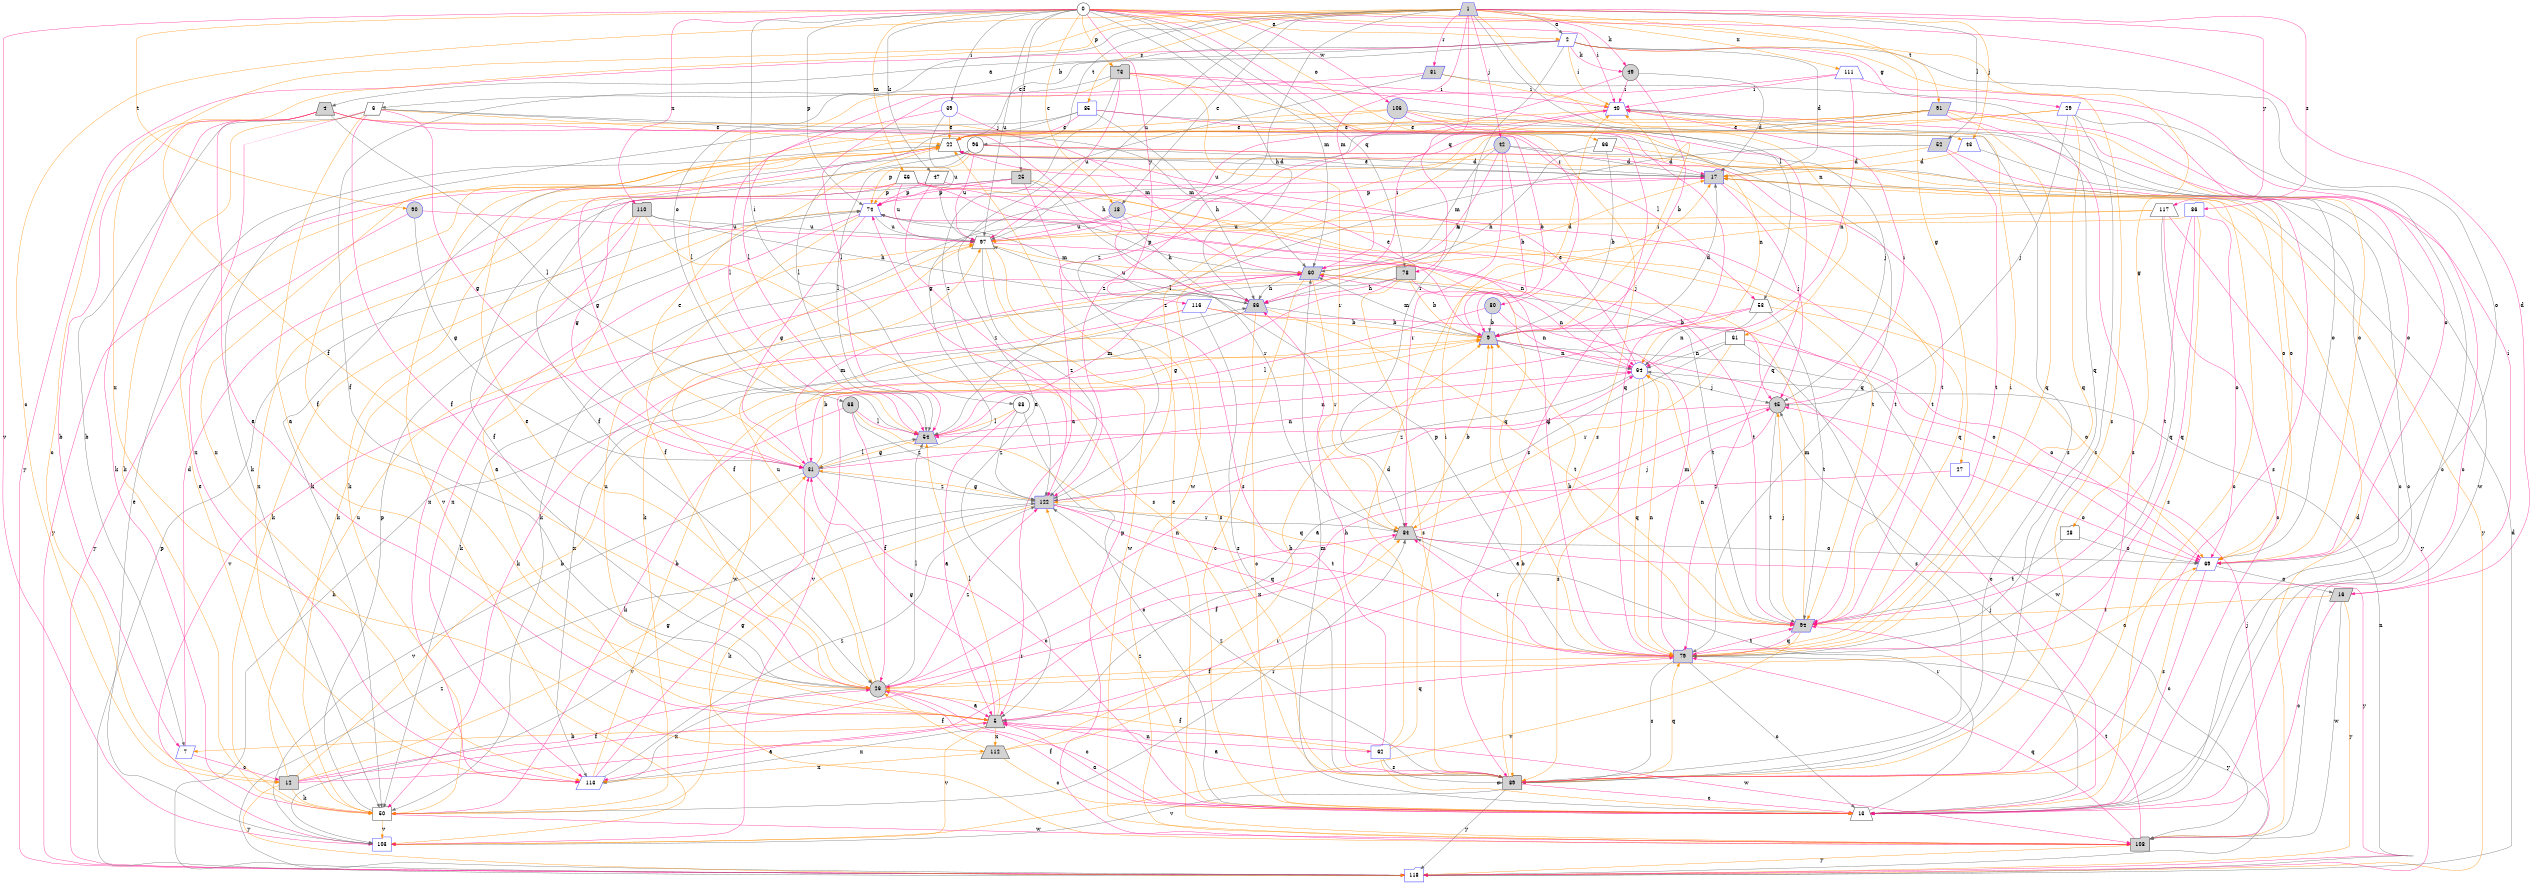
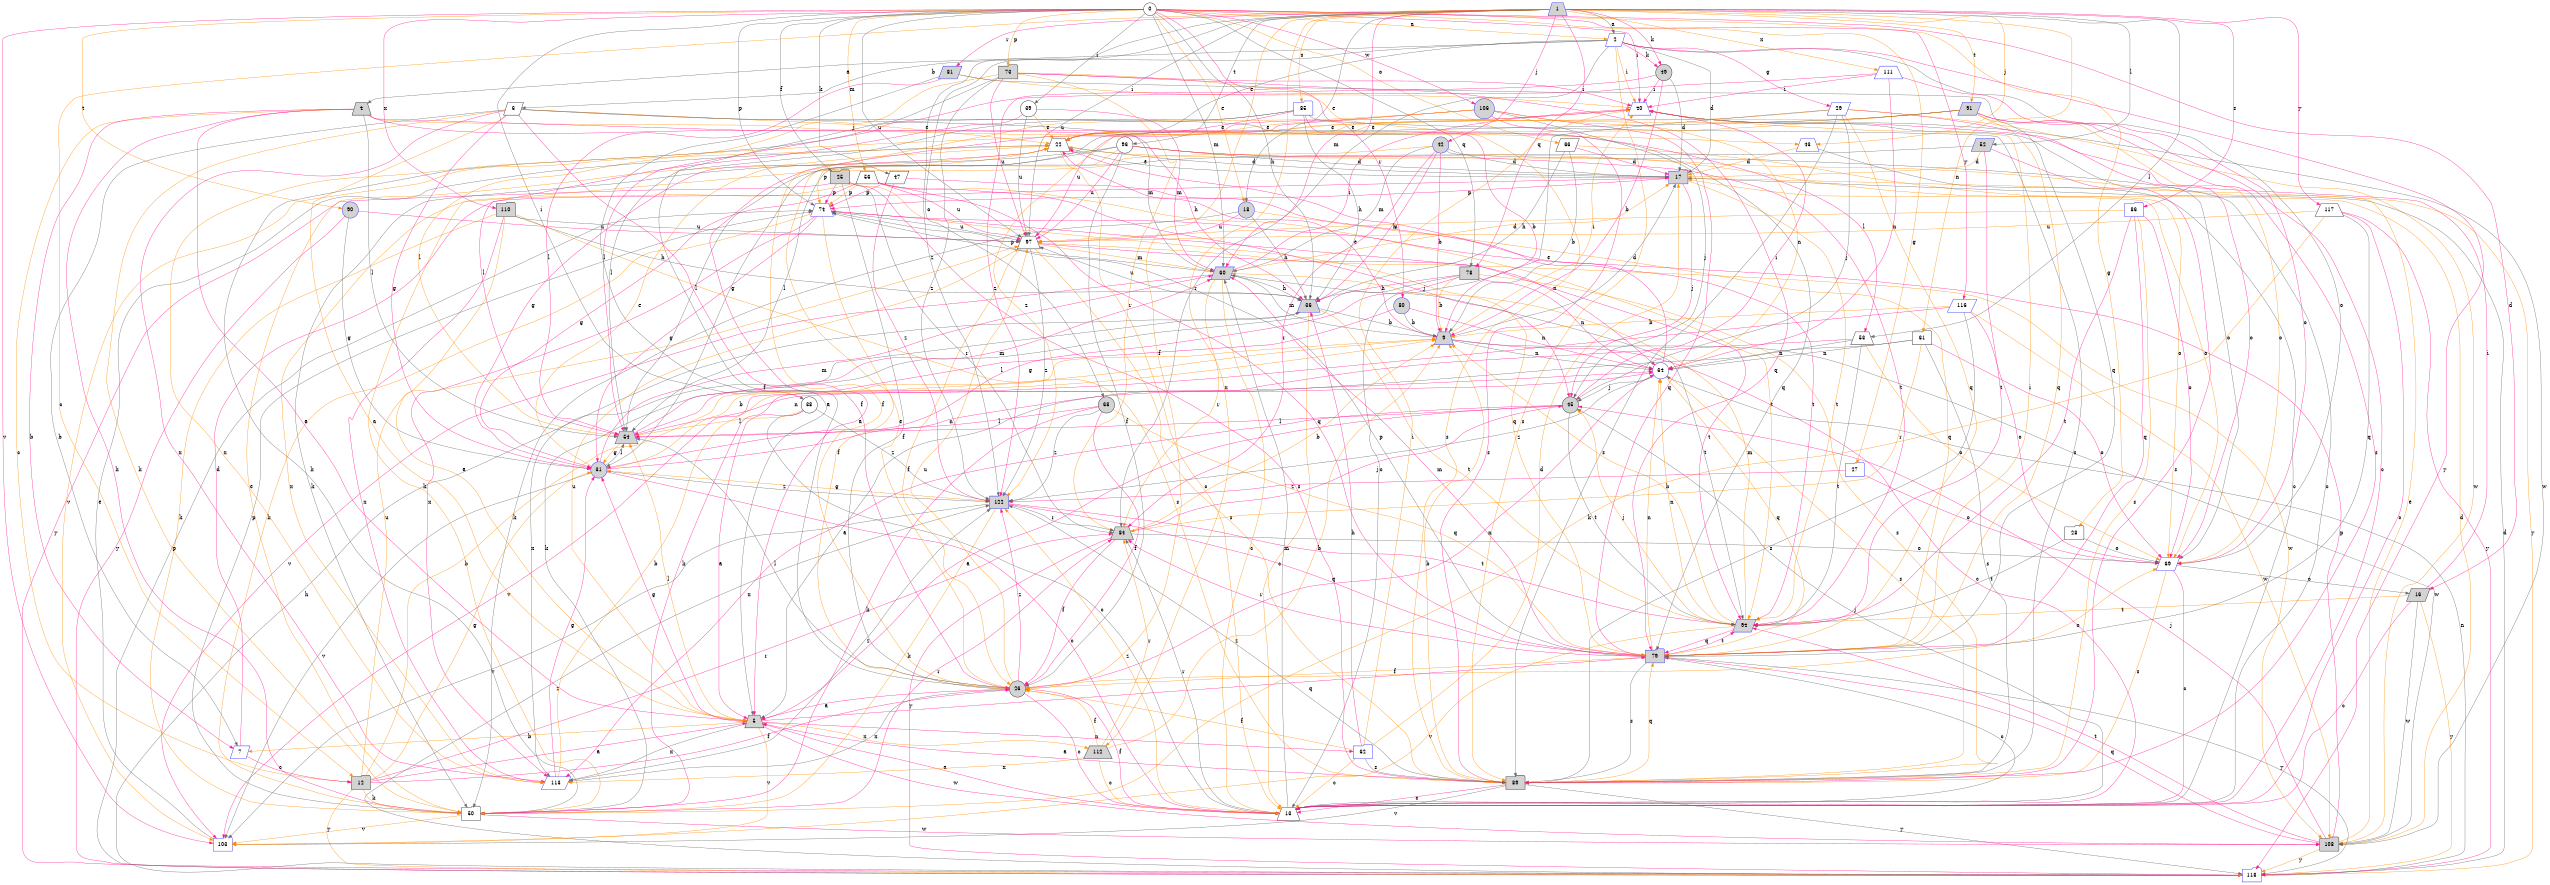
  strict digraph {
    node [color=blue fillcolor=lightgrey shape=folder style=filled]
    edge [color=deeppink]
    0 [color=black fillcolor=white shape=circle]
    2 [fillcolor=white shape=parallelogram]
    16 [color=black shape=parallelogram]
    18 [shape=circle]
    25 [color=black]
    27 [fillcolor=white]
    28 [color=black fillcolor=white]
    36 [shape=trapezium]
    38 [color=black fillcolor=white shape=circle]
-   39 [fillcolor=white shape=circle]
+   39 [color=black fillcolor=white shape=circle]
    40 [fillcolor=white shape=trapezium]
    47 [color=black fillcolor=white shape=parallelogram]
    56 [color=black fillcolor=white shape=trapezium]
    60 [shape=parallelogram]
    66 [color=black fillcolor=white shape=parallelogram]
    73 [color=black]
    74 [fillcolor=white shape=trapezium]
    78 [color=black]
    80 [shape=circle]
    90 [shape=circle]
    97 [color=black fillcolor=white shape=trapezium]
    103 [fillcolor=white]
    106 [shape=circle]
    110 [color=black]
    116 [fillcolor=white shape=parallelogram]
    49 [color=black shape=circle]
    4 [color=black shape=trapezium]
    6 [color=black fillcolor=white shape=parallelogram]
    17
    22 [color=black fillcolor=white shape=trapezium]
    29 [fillcolor=white shape=parallelogram]
    69 [fillcolor=white shape=parallelogram]
    84 [color=black shape=trapezium]
    89 [color=black]
    118 [fillcolor=white]
    108 [color=black]
    13 [color=black fillcolor=white shape=trapezium]
    94 [shape=parallelogram]
    50 [color=black fillcolor=white]
    79
    26 [color=black shape=circle]
    122
    113 [fillcolor=white shape=parallelogram]
    9 [shape=trapezium]
    5 [color=black shape=trapezium]
    54 [shape=trapezium]
    31 [shape=circle]
    45 [color=black shape=circle]
    64 [fillcolor=white shape=circle]
    1 [shape=trapezium]
    12 [color=black]
    42 [shape=circle]
    43 [fillcolor=white shape=trapezium]
    52 [shape=parallelogram]
    53 [color=black fillcolor=white shape=trapezium]
    61 [color=black fillcolor=white]
    68 [color=black shape=circle]
    81 [shape=parallelogram]
    85 [fillcolor=white]
    86 [fillcolor=white]
    91 [shape=parallelogram]
    n62 [color=black fillcolor=white label=96 shape=circle]
    111 [fillcolor=white shape=trapezium]
    112 [color=black shape=trapezium]
    117 [color=black fillcolor=white shape=trapezium]
    7 [fillcolor=white shape=parallelogram]
    62 [fillcolor=white]
    0 -> 2 [color=darkorange label=a]
    0 -> 16 [label=d]
    0 -> 18 [color=darkorange label=e]
    0 -> 25 [color=gray40 label=f]
    0 -> 27 [color=darkorange label=g]
    0 -> 28 [color=darkorange label=g]
    0 -> 36 [color=gray40 label=h]
    0 -> 38 [color=gray40 label=i]
    0 -> 39 [color=gray40 label=i]
    0 -> 40 [label=i]
    0 -> 47 [color=gray40 label=k]
    0 -> 56 [color=darkorange label=m]
    0 -> 60 [color=gray40 label=m]
    0 -> 66 [color=darkorange label=o]
    0 -> 73 [color=darkorange label=p]
    0 -> 74 [color=gray40 label=p]
    0 -> 78 [color=gray40 label=q]
    0 -> 80 [label=r]
    0 -> 90 [color=darkorange label=t]
    0 -> 97 [color=gray40 label=u]
    0 -> 103 [label=v]
    0 -> 106 [label=w]
    0 -> 110 [label=x]
    0 -> 116 [label=y]
    2 -> 40 [color=darkorange label=i]
    2 -> 49 [label=k]
    2 -> 4 [color=gray40 label=a]
    2 -> 6 [color=gray40 label=b]
    2 -> 17 [color=gray40 label=d]
    2 -> 22 [color=gray40 label=e]
    2 -> 29 [label=g]
    2 -> 69 [color=gray40 label=o]
    2 -> 84 [color=gray40 label=r]
    2 -> 89 [color=darkorange label=s]
    2 -> 118 [label=y]
    16 -> 40 [label=i]
    16 -> 118 [color=darkorange label=y]
    16 -> 108 [color=gray40 label=w]
    16 -> 13 [label=c]
    16 -> 94 [color=darkorange label=t]
    18 -> 36 [color=gray40 label=h]
    18 -> 97 [label=u]
    18 -> 50 [color=gray40 label=k]
    18 -> 79 [color=darkorange label=q]
    25 -> 74 [label=p]
    25 -> 84 [color=gray40 label=r]
    25 -> 89 [label=s]
    25 -> 118 [label=y]
    25 -> 79 [color=darkorange label=q]
    25 -> 26 [color=gray40 label=f]
    27 -> 69 [label=o]
    27 -> 122 [label=z]
    28 -> 69 [color=gray40 label=o]
    28 -> 94 [color=gray40 label=t]
    36 -> 97 [color=gray40 label=u]
    36 -> 13 [color=darkorange label=c]
    36 -> 94 [color=darkorange label=t]
    36 -> 113 [color=gray40 label=x]
    36 -> 9 [color=gray40 label=b]
    38 -> 13 [color=gray40 label=c]
    38 -> 122 [color=gray40 label=z]
    38 -> 5 [label=a]
    38 -> 54 [color=darkorange label=l]
    39 -> 60 [label=m]
    39 -> 97 [color=gray40 label=u]
    39 -> 22 [color=darkorange label=e]
    39 -> 54 [label=l]
    40 -> 22 [color=darkorange label=e]
    40 -> 69 [color=gray40 label=o]
    40 -> 108 [color=gray40 label=w]
    40 -> 5 [label=a]
    47 -> 74 [label=p]
    47 -> 94 [label=t]
    47 -> 122 [label=z]
    56 -> 74 [color=darkorange label=p]
    56 -> 97 [label=u]
    56 -> 94 [color=darkorange label=t]
    56 -> 79 [label=q]
    56 -> 113 [color=darkorange label=x]
    56 -> 31 [label=g]
    56 -> 45 [label=j]
    60 -> 36 [color=gray40 label=h]
    60 -> 40 [label=i]
    60 -> 74 [color=gray40 label=p]
    60 -> 103 [label=v]
    60 -> 17 [color=darkorange label=d]
    60 -> 84 [color=darkorange label=r]
    60 -> 13 [color=darkorange label=c]
    60 -> 94 [color=gray40 label=t]
    66 -> 36 [color=gray40 label=h]
    66 -> 17 [label=d]
    66 -> 69 [color=darkorange label=o]
    66 -> 9 [color=gray40 label=b]
    73 -> 40 [label=i]
    73 -> 97 [label=u]
    73 -> 84 [color=darkorange label=r]
    73 -> 89 [color=darkorange label=s]
    73 -> 79 [label=q]
    73 -> 26 [color=gray40 label=f]
    73 -> 122 [color=gray40 label=z]
    73 -> 54 [color=darkorange label=l]
    74 -> 97 [color=gray40 label=u]
    74 -> 50 [color=darkorange label=k]
    74 -> 26 [color=darkorange label=f]
    74 -> 113 [label=x]
    74 -> 31 [label=g]
    74 -> 64 [label=n]
    78 -> 36 [label=h]
    78 -> 89 [color=darkorange label=s]
    78 -> 50 [color=gray40 label=k]
    78 -> 9 [color=darkorange label=b]
    78 -> 31 [label=g]
    78 -> 64 [label=n]
    80 -> 9 [color=gray40 label=b]
    80 -> 54 [label=l]
    80 -> 64 [label=n]
    90 -> 97 [label=u]
    90 -> 118 [label=y]
    90 -> 31 [color=gray40 label=g]
    97 -> 60 [color=darkorange label=m]
    97 -> 89 [color=darkorange label=s]
    97 -> 108 [color=darkorange label=w]
    97 -> 94 [label=t]
    97 -> 26 [color=darkorange label=f]
    97 -> 122 [color=gray40 label=z]
    103 -> 22 [color=gray40 label=e]
    106 -> 97 [label=u]
    106 -> 22 [color=darkorange label=e]
    106 -> 89 [label=s]
    106 -> 79 [label=q]
    106 -> 26 [color=darkorange label=f]
    106 -> 45 [color=gray40 label=j]
    106 -> 64 [color=darkorange label=n]
    110 -> 36 [color=gray40 label=h]
    110 -> 97 [color=gray40 label=u]
    110 -> 89 [color=darkorange label=s]
    110 -> 50 [color=darkorange label=k]
    110 -> 113 [label=x]
    110 -> 5 [color=darkorange label=a]
    116 -> 69 [label=o]
    116 -> 89 [color=gray40 label=s]
    116 -> 108 [color=darkorange label=w]
    116 -> 50 [label=k]
    116 -> 9 [color=darkorange label=b]
    49 -> 40 [label=i]
    49 -> 17 [color=gray40 label=d]
    49 -> 122 [label=z]
    49 -> 9 [label=b]
    4 -> 36 [label=h]
    4 -> 50 [label=k]
    4 -> 5 [label=a]
    4 -> 54 [color=gray40 label=l]
    4 -> 12 [color=darkorange label=c]
    4 -> 43 [color=darkorange label=j]
    4 -> 53 [label=l]
    4 -> 7 [label=b]
    6 -> 60 [color=gray40 label=m]
    6 -> 22 [color=darkorange label=e]
    6 -> 50 [color=darkorange label=k]
    6 -> 79 [color=gray40 label=q]
    6 -> 26 [label=f]
    6 -> 113 [label=x]
    6 -> 5 [color=darkorange label=a]
    6 -> 31 [label=g]
    6 -> 7 [color=gray40 label=b]
    17 -> 74 [label=p]
    17 -> 22 [color=gray40 label=e]
    17 -> 118 [color=darkorange label=y]
    17 -> 94 [color=darkorange label=t]
    17 -> 45 [label=j]
    22 -> 103 [color=darkorange label=v]
    22 -> 17 [color=gray40 label=d]
    22 -> 13 [color=darkorange label=c]
    22 -> 31 [label=g]
    29 -> 22 [color=darkorange label=e]
    29 -> 69 [label=o]
    29 -> 89 [color=gray40 label=s]
    29 -> 108 [color=darkorange label=w]
    29 -> 13 [color=gray40 label=c]
    29 -> 79 [color=darkorange label=q]
    29 -> 45 [color=gray40 label=j]
    69 -> 16 [color=gray40 label=o]
    69 -> 89 [color=darkorange label=s]
    69 -> 13 [label=c]
    84 -> 69 [color=gray40 label=o]
    84 -> 118 [label=y]
    84 -> 26 [label=f]
    84 -> 9 [color=darkorange label=b]
    84 -> 45 [label=j]
    89 -> 103 [color=gray40 label=v]
    89 -> 118 [color=gray40 label=y]
    89 -> 13 [label=c]
    89 -> 79 [color=darkorange label=q]
    89 -> 122 [color=gray40 label=z]
    89 -> 9 [color=darkorange label=b]
    89 -> 5 [label=a]
    118 -> 36 [color=gray40 label=h]
    118 -> 74 [color=gray40 label=p]
    118 -> 17 [color=gray40 label=d]
    118 -> 122 [color=gray40 label=z]
    118 -> 64 [color=gray40 label=n]
    108 -> 74 [label=p]
    108 -> 17 [color=darkorange label=d]
    108 -> 22 [color=darkorange label=e]
    108 -> 118 [color=darkorange label=y]
    108 -> 94 [label=t]
    108 -> 79 [label=q]
    108 -> 45 [label=j]
    13 -> 60 [color=gray40 label=m]
    13 -> 84 [color=gray40 label=r]
    13 -> 26 [label=f]
    13 -> 122 [color=darkorange label=z]
    13 -> 5 [label=a]
    13 -> 45 [color=gray40 label=j]
    94 -> 60 [color=darkorange label=m]
    94 -> 103 [color=darkorange label=v]
    94 -> 79 [label=q]
    94 -> 9 [color=darkorange label=b]
    94 -> 45 [color=darkorange label=j]
    94 -> 64 [color=darkorange label=n]
    50 -> 74 [color=gray40 label=p]
    50 -> 103 [color=darkorange label=v]
    50 -> 22 [color=darkorange label=e]
-   50 -> 84 [color=gray40 label=r]
+   50 -> 84 [label=r]
    50 -> 108 [label=w]
    79 -> 40 [color=darkorange label=i]
    79 -> 60 [label=m]
    79 -> 74 [color=gray40 label=p]
    79 -> 84 [label=r]
    79 -> 89 [color=gray40 label=s]
    79 -> 118 [color=gray40 label=y]
    79 -> 13 [color=gray40 label=c]
    79 -> 94 [label=t]
    79 -> 26 [color=darkorange label=f]
    79 -> 64 [color=darkorange label=n]
    26 -> 97 [color=darkorange label=u]
    26 -> 22 [color=darkorange label=e]
    26 -> 69 [color=darkorange label=o]
    26 -> 13 [label=c]
    26 -> 122 [label=z]
    26 -> 113 [color=gray40 label=x]
    26 -> 5 [label=a]
    26 -> 54 [color=gray40 label=l]
    26 -> 64 [label=n]
    122 -> 103 [color=gray40 label=v]
    122 -> 84 [color=gray40 label=r]
    122 -> 94 [label=t]
    122 -> 50 [color=darkorange label=k]
    122 -> 79 [label=q]
    122 -> 31 [color=darkorange label=g]
    113 -> 122 [color=gray40 label=z]
    113 -> 9 [color=darkorange label=b]
    113 -> 31 [label=g]
    9 -> 40 [color=darkorange label=i]
    9 -> 60 [color=gray40 label=m]
    9 -> 17 [color=gray40 label=d]
    9 -> 22 [label=e]
    9 -> 108 [color=gray40 label=w]
    9 -> 13 [label=c]
    9 -> 64 [color=gray40 label=n]
    5 -> 97 [color=darkorange label=u]
    5 -> 103 [color=darkorange label=v]
    5 -> 108 [label=w]
    5 -> 79 [label=q]
    5 -> 113 [color=gray40 label=x]
    5 -> 54 [color=darkorange label=l]
    5 -> 31 [label=g]
    5 -> 112 [color=darkorange label=x]
    5 -> 7 [color=darkorange label=b]
    5 -> 62 [label=n]
    54 -> 60 [label=m]
    54 -> 31 [color=darkorange label=g]
    54 -> 64 [label=n]
    31 -> 60 [label=m]
    31 -> 103 [color=gray40 label=v]
    31 -> 22 [color=darkorange label=e]
    31 -> 13 [label=c]
    31 -> 122 [color=gray40 label=z]
    31 -> 9 [color=darkorange label=b]
    31 -> 54 [color=gray40 label=l]
    31 -> 64 [label=n]
    45 -> 40 [label=i]
    45 -> 94 [color=gray40 label=t]
    45 -> 113 [label=x]
    45 -> 5 [label=a]
    45 -> 54 [label=l]
    64 -> 22 [label=e]
    64 -> 89 [color=darkorange label=s]
    64 -> 79 [color=darkorange label=q]
    64 -> 122 [color=gray40 label=z]
    64 -> 45 [color=gray40 label=j]
    1 -> 2 [color=gray40 label=a]
    1 -> 18 [color=gray40 label=e]
    1 -> 60 [label=m]
    1 -> 78 [label=q]
    1 -> 97 [color=gray40 label=u]
    1 -> 49 [label=k]
    1 -> 26 [color=darkorange label=f]
    1 -> 122 [color=gray40 label=z]
    1 -> 12 [color=darkorange label=c]
    1 -> 42 [label=j]
    1 -> 43 [color=darkorange label=j]
    1 -> 52 [color=gray40 label=l]
    1 -> 53 [color=gray40 label=l]
    1 -> 61 [color=darkorange label=n]
    1 -> 68 [color=gray40 label=o]
    1 -> 81 [label=r]
    1 -> 85 [color=darkorange label=s]
    1 -> 86 [label=s]
    1 -> 91 [color=darkorange label=t]
    1 -> n62 [color=gray40 label=t]
    1 -> 111 [color=darkorange label=x]
    1 -> 112 [color=darkorange label=x]
    1 -> 117 [label=y]
    12 -> 97 [color=darkorange label=u]
    12 -> 84 [label=r]
    12 -> 118 [color=darkorange label=y]
    12 -> 50 [color=darkorange label=k]
    12 -> 26 [label=f]
    12 -> 9 [color=darkorange label=b]
    12 -> 5 [label=a]
    12 -> 31 [color=darkorange label=g]
    42 -> 36 [label=h]
    42 -> 60 [color=gray40 label=m]
    42 -> 17 [color=gray40 label=d]
    42 -> 84 [label=r]
    42 -> 13 [color=gray40 label=c]
    42 -> 50 [color=darkorange label=k]
    42 -> 9 [label=b]
    43 -> 17 [color=darkorange label=d]
    43 -> 13 [color=gray40 label=c]
    52 -> 17 [color=darkorange label=d]
    52 -> 89 [label=s]
    52 -> 94 [label=t]
    52 -> 54 [color=gray40 label=l]
    53 -> 103 [label=v]
    53 -> 69 [color=darkorange label=o]
    53 -> 94 [color=gray40 label=t]
-   53 -> 9 [label=b]
    53 -> 64 [color=gray40 label=n]
    61 -> 69 [label=o]
    61 -> 84 [color=darkorange label=r]
    61 -> 89 [color=gray40 label=s]
    61 -> 5 [color=gray40 label=a]
    61 -> 64 [color=gray40 label=n]
    68 -> 50 [label=k]
    68 -> 79 [color=darkorange label=q]
    68 -> 26 [label=f]
    68 -> 122 [color=gray40 label=z]
    68 -> 54 [label=l]
    81 -> 40 [color=darkorange label=i]
    81 -> 79 [color=gray40 label=q]
    81 -> 5 [color=gray40 label=a]
    81 -> 54 [label=l]
    85 -> 36 [color=gray40 label=h]
    85 -> 22 [label=e]
    85 -> 89 [color=gray40 label=s]
    85 -> 50 [color=gray40 label=k]
    85 -> 9 [label=b]
    85 -> 54 [color=gray40 label=l]
    86 -> 97 [color=darkorange label=u]
    86 -> 69 [label=o]
    86 -> 89 [color=darkorange label=s]
    86 -> 94 [label=t]
    86 -> 79 [label=q]
    91 -> 22 [color=darkorange label=e]
    91 -> 69 [color=darkorange label=o]
    91 -> 89 [label=s]
    91 -> 13 [label=c]
    91 -> 79 [color=darkorange label=q]
    91 -> 122 [color=darkorange label=z]
    91 -> 113 [color=darkorange label=x]
    91 -> 31 [color=gray40 label=g]
    n62 -> 74 [color=darkorange label=p]
    n62 -> 97 [label=u]
    n62 -> 17 [color=gray40 label=d]
    n62 -> 69 [color=darkorange label=o]
    n62 -> 94 [label=t]
    n62 -> 50 [color=gray40 label=k]
    n62 -> 26 [color=gray40 label=f]
    n62 -> 54 [color=gray40 label=l]
    111 -> 40 [label=i]
    111 -> 69 [label=o]
    111 -> 54 [label=l]
    111 -> 64 [label=n]
    112 -> 84 [color=darkorange label=r]
    112 -> 13 [color=darkorange label=c]
    112 -> 26 [color=darkorange label=f]
    112 -> 113 [color=darkorange label=x]
    112 -> 9 [color=darkorange label=b]
    117 -> 97 [color=darkorange label=u]
    117 -> 118 [label=y]
    117 -> 13 [label=c]
    117 -> 50 [color=darkorange label=k]
    117 -> 79 [color=gray40 label=q]
    7 -> 17 [label=d]
    7 -> 12 [label=c]
    62 -> 36 [label=h]
    62 -> 40 [color=darkorange label=i]
    62 -> 17 [color=darkorange label=d]
    62 -> 89 [color=gray40 label=s]
    62 -> 13 [color=darkorange label=c]
    62 -> 26 [color=darkorange label=f]
  }
